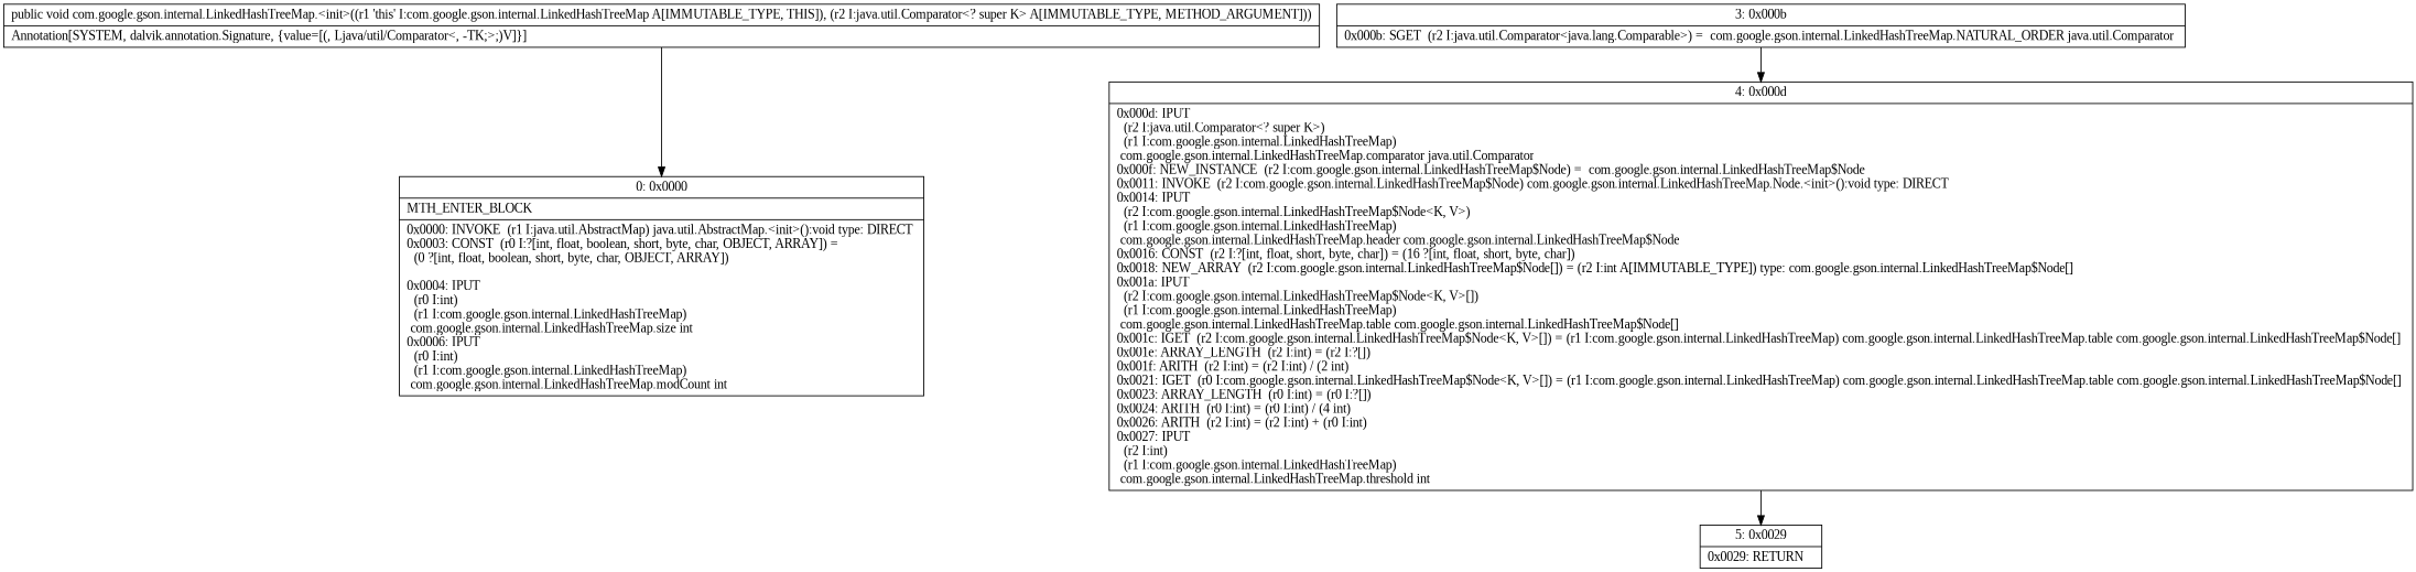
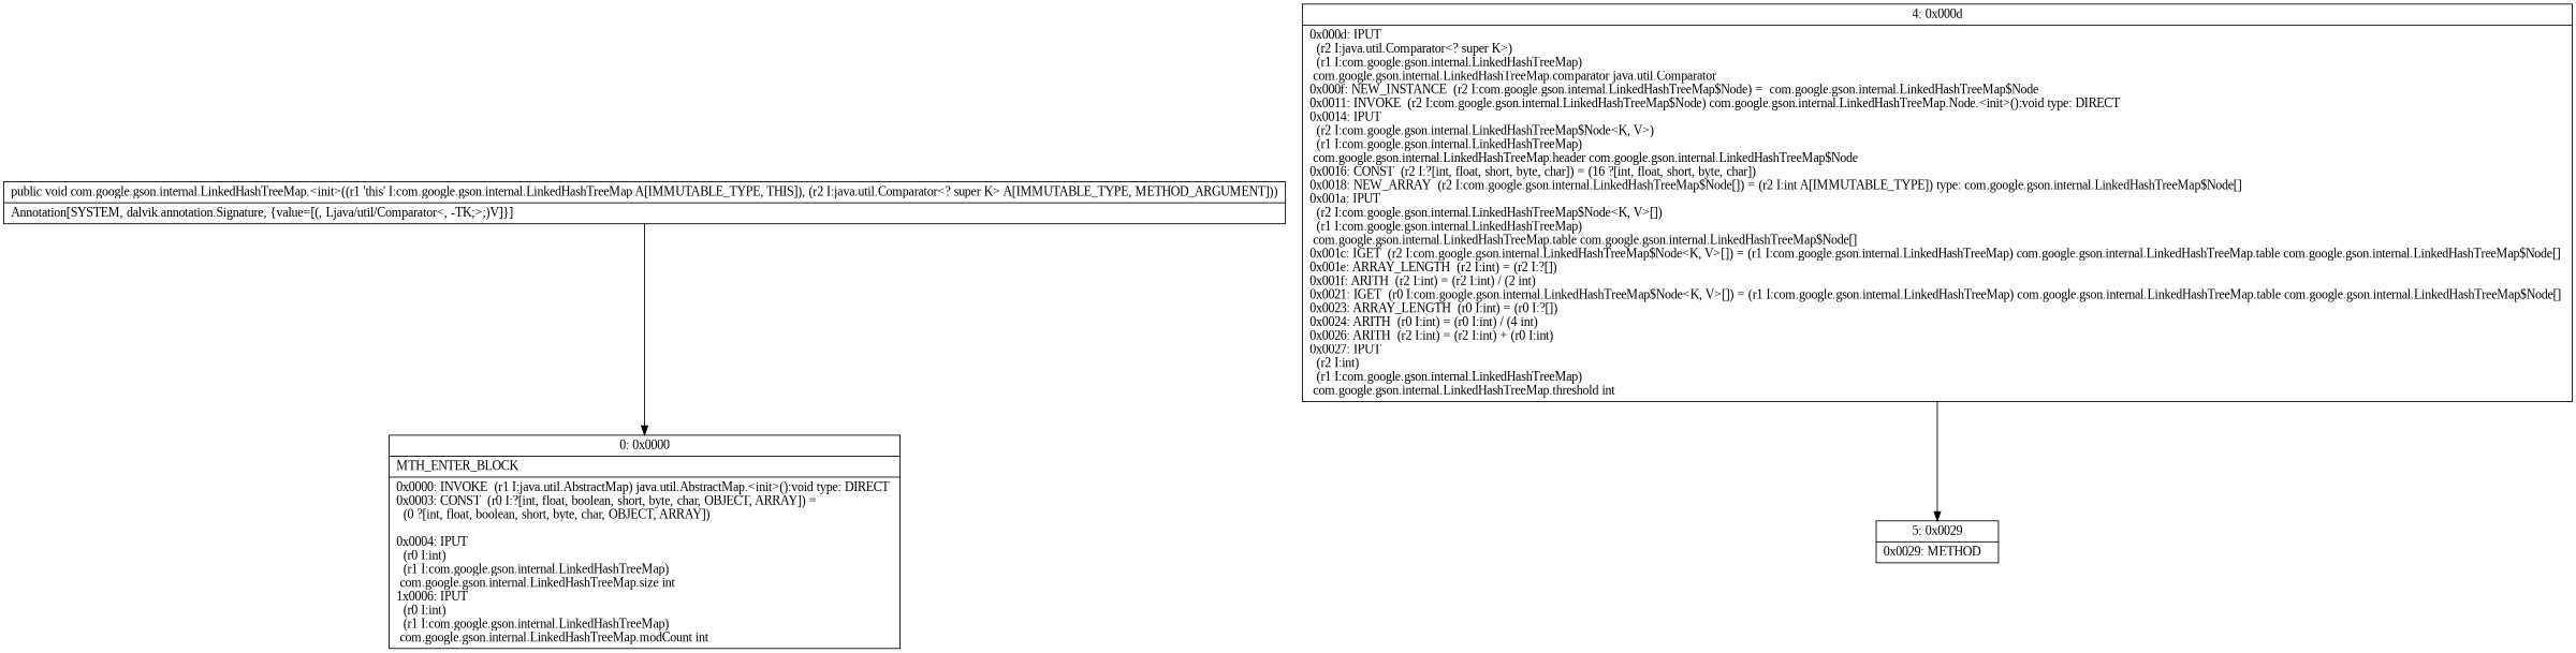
  digraph {
    fontname="Liberation Serif"
    node [fontname="Liberation Serif" shape=record]
    edge [fontname="Liberation Serif"]
-   n1 [label="{0\:\ 0x0000|MTH_ENTER_BLOCK\l|0x0000: INVOKE  (r1 I:java.util.AbstractMap) java.util.AbstractMap.\<init\>():void type: DIRECT \l0x0003: CONST  (r0 I:?[int, float, boolean, short, byte, char, OBJECT, ARRAY]) = \l  (0 ?[int, float, boolean, short, byte, char, OBJECT, ARRAY])\l \l0x0004: IPUT  \l  (r0 I:int)\l  (r1 I:com.google.gson.internal.LinkedHashTreeMap)\l com.google.gson.internal.LinkedHashTreeMap.size int \l0x0006: IPUT  \l  (r0 I:int)\l  (r1 I:com.google.gson.internal.LinkedHashTreeMap)\l com.google.gson.internal.LinkedHashTreeMap.modCount int \l}"]
-   n2 [label="{3\:\ 0x000b|0x000b: SGET  (r2 I:java.util.Comparator\<java.lang.Comparable\>) =  com.google.gson.internal.LinkedHashTreeMap.NATURAL_ORDER java.util.Comparator \l}"]
+   n1 [label="{0\:\ 0x0000|MTH_ENTER_BLOCK\l|0x0000: INVOKE  (r1 I:java.util.AbstractMap) java.util.AbstractMap.\<init\>():void type: DIRECT \l0x0003: CONST  (r0 I:?[int, float, boolean, short, byte, char, OBJECT, ARRAY]) = \l  (0 ?[int, float, boolean, short, byte, char, OBJECT, ARRAY])\l \l0x0004: IPUT  \l  (r0 I:int)\l  (r1 I:com.google.gson.internal.LinkedHashTreeMap)\l com.google.gson.internal.LinkedHashTreeMap.size int \l1x0006: IPUT  \l  (r0 I:int)\l  (r1 I:com.google.gson.internal.LinkedHashTreeMap)\l com.google.gson.internal.LinkedHashTreeMap.modCount int \l}"]
    n3 [label="{4\:\ 0x000d|0x000d: IPUT  \l  (r2 I:java.util.Comparator\<? super K\>)\l  (r1 I:com.google.gson.internal.LinkedHashTreeMap)\l com.google.gson.internal.LinkedHashTreeMap.comparator java.util.Comparator \l0x000f: NEW_INSTANCE  (r2 I:com.google.gson.internal.LinkedHashTreeMap$Node) =  com.google.gson.internal.LinkedHashTreeMap$Node \l0x0011: INVOKE  (r2 I:com.google.gson.internal.LinkedHashTreeMap$Node) com.google.gson.internal.LinkedHashTreeMap.Node.\<init\>():void type: DIRECT \l0x0014: IPUT  \l  (r2 I:com.google.gson.internal.LinkedHashTreeMap$Node\<K, V\>)\l  (r1 I:com.google.gson.internal.LinkedHashTreeMap)\l com.google.gson.internal.LinkedHashTreeMap.header com.google.gson.internal.LinkedHashTreeMap$Node \l0x0016: CONST  (r2 I:?[int, float, short, byte, char]) = (16 ?[int, float, short, byte, char]) \l0x0018: NEW_ARRAY  (r2 I:com.google.gson.internal.LinkedHashTreeMap$Node[]) = (r2 I:int A[IMMUTABLE_TYPE]) type: com.google.gson.internal.LinkedHashTreeMap$Node[] \l0x001a: IPUT  \l  (r2 I:com.google.gson.internal.LinkedHashTreeMap$Node\<K, V\>[])\l  (r1 I:com.google.gson.internal.LinkedHashTreeMap)\l com.google.gson.internal.LinkedHashTreeMap.table com.google.gson.internal.LinkedHashTreeMap$Node[] \l0x001c: IGET  (r2 I:com.google.gson.internal.LinkedHashTreeMap$Node\<K, V\>[]) = (r1 I:com.google.gson.internal.LinkedHashTreeMap) com.google.gson.internal.LinkedHashTreeMap.table com.google.gson.internal.LinkedHashTreeMap$Node[] \l0x001e: ARRAY_LENGTH  (r2 I:int) = (r2 I:?[]) \l0x001f: ARITH  (r2 I:int) = (r2 I:int) \/ (2 int) \l0x0021: IGET  (r0 I:com.google.gson.internal.LinkedHashTreeMap$Node\<K, V\>[]) = (r1 I:com.google.gson.internal.LinkedHashTreeMap) com.google.gson.internal.LinkedHashTreeMap.table com.google.gson.internal.LinkedHashTreeMap$Node[] \l0x0023: ARRAY_LENGTH  (r0 I:int) = (r0 I:?[]) \l0x0024: ARITH  (r0 I:int) = (r0 I:int) \/ (4 int) \l0x0026: ARITH  (r2 I:int) = (r2 I:int) + (r0 I:int) \l0x0027: IPUT  \l  (r2 I:int)\l  (r1 I:com.google.gson.internal.LinkedHashTreeMap)\l com.google.gson.internal.LinkedHashTreeMap.threshold int \l}"]
-   n4 [label="{5\:\ 0x0029|0x0029: RETURN   \l}"]
+   n4 [label="{5\:\ 0x0029|0x0029: METHOD   \l}"]
    n5 [label="{public void com.google.gson.internal.LinkedHashTreeMap.\<init\>((r1 'this' I:com.google.gson.internal.LinkedHashTreeMap A[IMMUTABLE_TYPE, THIS]), (r2 I:java.util.Comparator\<? super K\> A[IMMUTABLE_TYPE, METHOD_ARGUMENT]))  | Annotation[SYSTEM, dalvik.annotation.Signature, \{value=[(, Ljava\/util\/Comparator\<, \-TK;\>;)V]\}]\l}"]
-   n2 -> n3
    n3 -> n4
    n5 -> n1
  }
